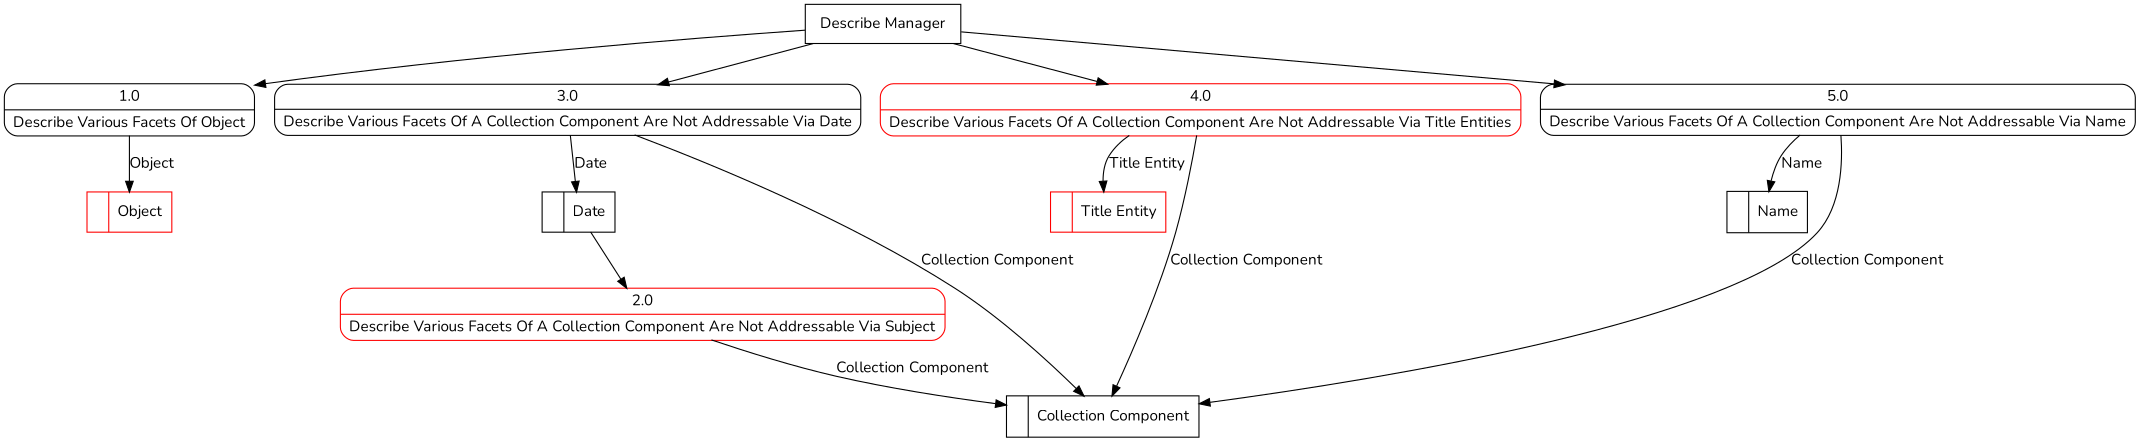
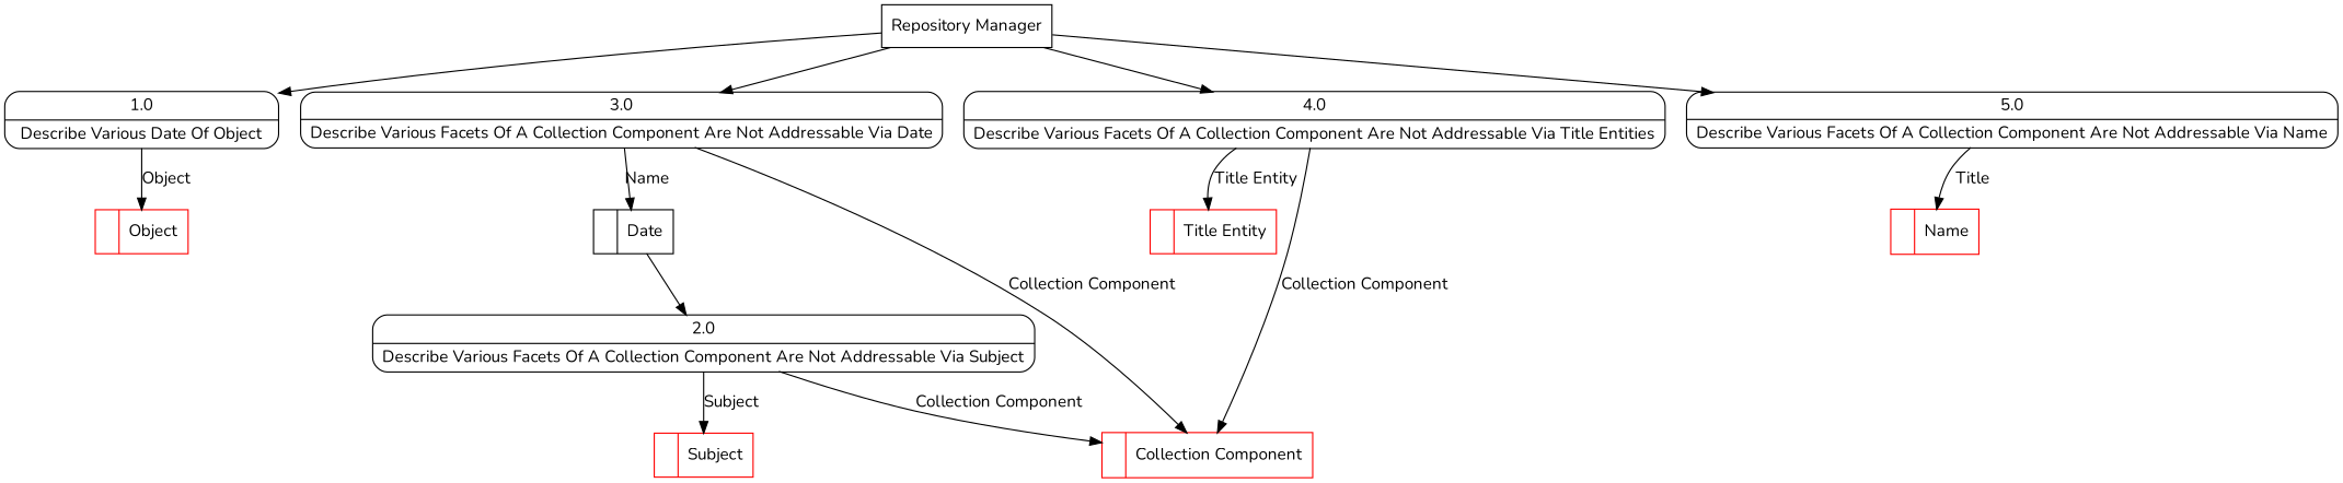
  digraph {
    fontname=Nunito
    node [fontname=Nunito shape=record]
    edge [fontname=Nunito]
    n1 [color=red label="<f0>  |<f1> Object "]
-   n2 [label="<f0>  |<f1> Collection Component "]
+   n2 [label="<f0>  |<f1> Collection Component " color=red]
    n3 [color=red label="<f0>  |<f1> Title Entity "]
    n4 [color=black label="<f0>  |<f1> Date "]
-   n5 [label="{<f0> 2.0|<f1> Describe Various Facets Of A Collection Component Are Not Addressable Via Subject }" shape=Mrecord color=red]
-   n6 [color=black label="<f0>  |<f1> Name "]
-   n8 [label="Describe Manager" shape=box]
-   n9 [label="{<f0> 1.0|<f1> Describe Various Facets Of Object }" shape=Mrecord]
+   n5 [label="{<f0> 2.0|<f1> Describe Various Facets Of A Collection Component Are Not Addressable Via Subject }" shape=Mrecord]
+   n6 [color=red label="<f0>  |<f1> Name "]
+   n7 [color=red label="<f0>  |<f1> Subject "]
+   n8 [label="Repository Manager" shape=box]
+   n9 [label="{<f0> 1.0|<f1> Describe Various Date Of Object }" shape=Mrecord]
    n10 [label="{<f0> 3.0|<f1> Describe Various Facets Of A Collection Component Are Not Addressable Via Date }" shape=Mrecord]
-   n11 [label="{<f0> 4.0|<f1> Describe Various Facets Of A Collection Component Are Not Addressable Via Title Entities }" shape=Mrecord color=red]
+   n11 [label="{<f0> 4.0|<f1> Describe Various Facets Of A Collection Component Are Not Addressable Via Title Entities }" shape=Mrecord]
    n12 [label="{<f0> 5.0|<f1> Describe Various Facets Of A Collection Component Are Not Addressable Via Name }" shape=Mrecord]
    n4 -> n5
    n5 -> n2 [label="Collection Component"]
+   n5 -> n7 [label=Subject]
    n8 -> n9
    n8 -> n10
    n8 -> n11
    n8 -> n12
    n9 -> n1 [label=Object]
    n10 -> n2 [label="Collection Component"]
-   n10 -> n4 [label=Date]
+   n10 -> n4 [label=Name]
    n11 -> n2 [label="Collection Component"]
    n11 -> n3 [label="Title Entity"]
-   n12 -> n2 [label="Collection Component"]
-   n12 -> n6 [label=Name]
+   n12 -> n6 [label=Title]
  }
